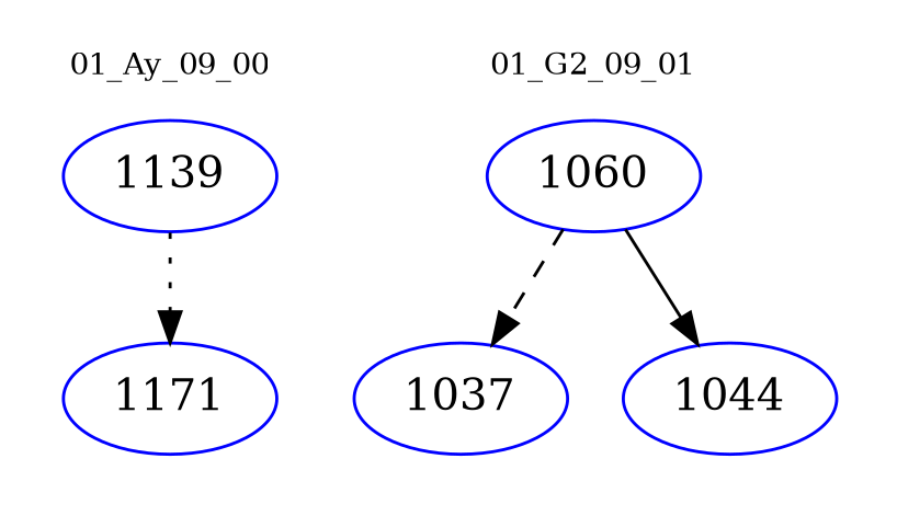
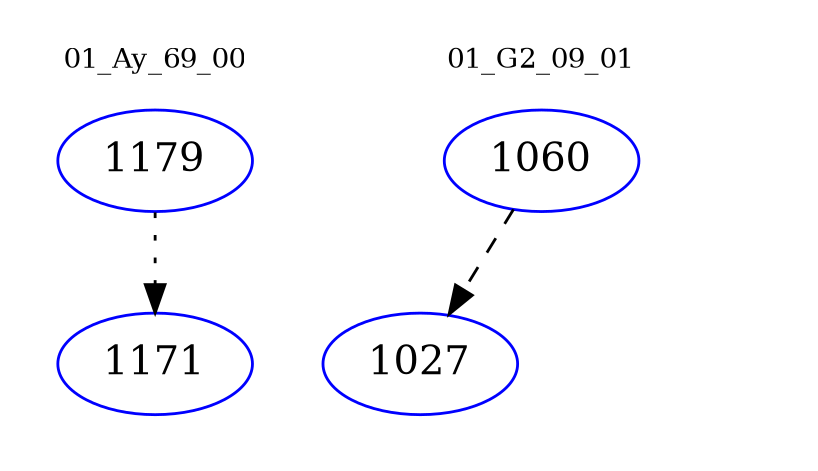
  digraph {
    node [color=blue]
    edge [color=black]
-   n1 [label=1139]
+   n1 [label=1179]
    n2 [label=1171]
    n3 [label=1060]
-   n4 [label=1037]
-   n5 [label=1044]
+   n4 [label=1027]
    subgraph cluster_1 {
      color=white
      fontsize=10
-     label="01_Ay_09_00"
+     label="01_Ay_69_00"
      n1
      n2
    }
    subgraph cluster_2 {
      color=white
      fontsize=10
      label="01_G2_09_01"
      n3
      n4
-     n5
    }
    n1 -> n2 [style=dotted]
    n3 -> n4 [style=dashed]
-   n3 -> n5 [style=solid]
  }
